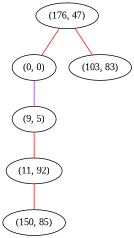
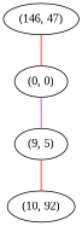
  graph {
    fontname="Liberation Serif"
    node [fontname="Liberation Serif"]
    edge [color=red fontname="Liberation Serif" weight=1]
    n1 [label="(9, 5)"]
    "(0, 0)"
-   "(10, 92)" [label="(11, 92)"]
-   "(146, 47)" [label="(176, 47)"]
-   "(103, 83)"
-   "(150, 85)"
+   "(10, 92)"
+   "(146, 47)"
    n1 -- "(10, 92)"
    "(0, 0)" -- n1 [color=purple weight=4]
-   "(10, 92)" -- "(150, 85)"
    "(146, 47)" -- "(0, 0)"
-   "(146, 47)" -- "(103, 83)"
  }
